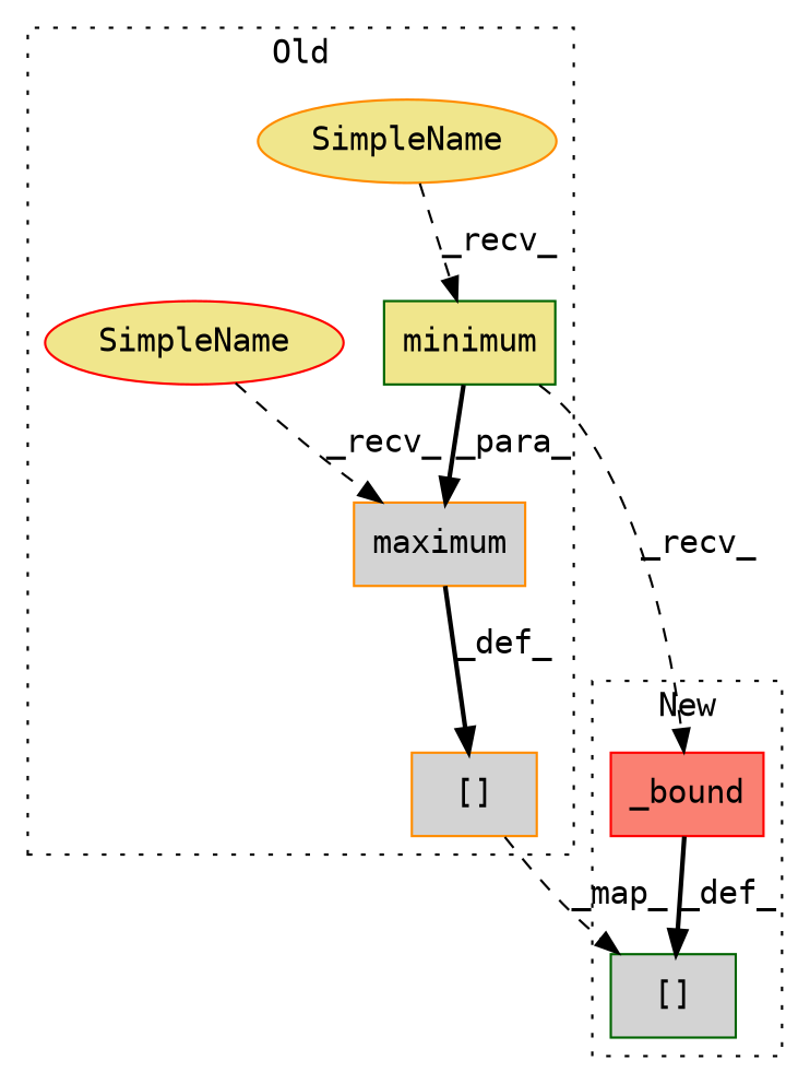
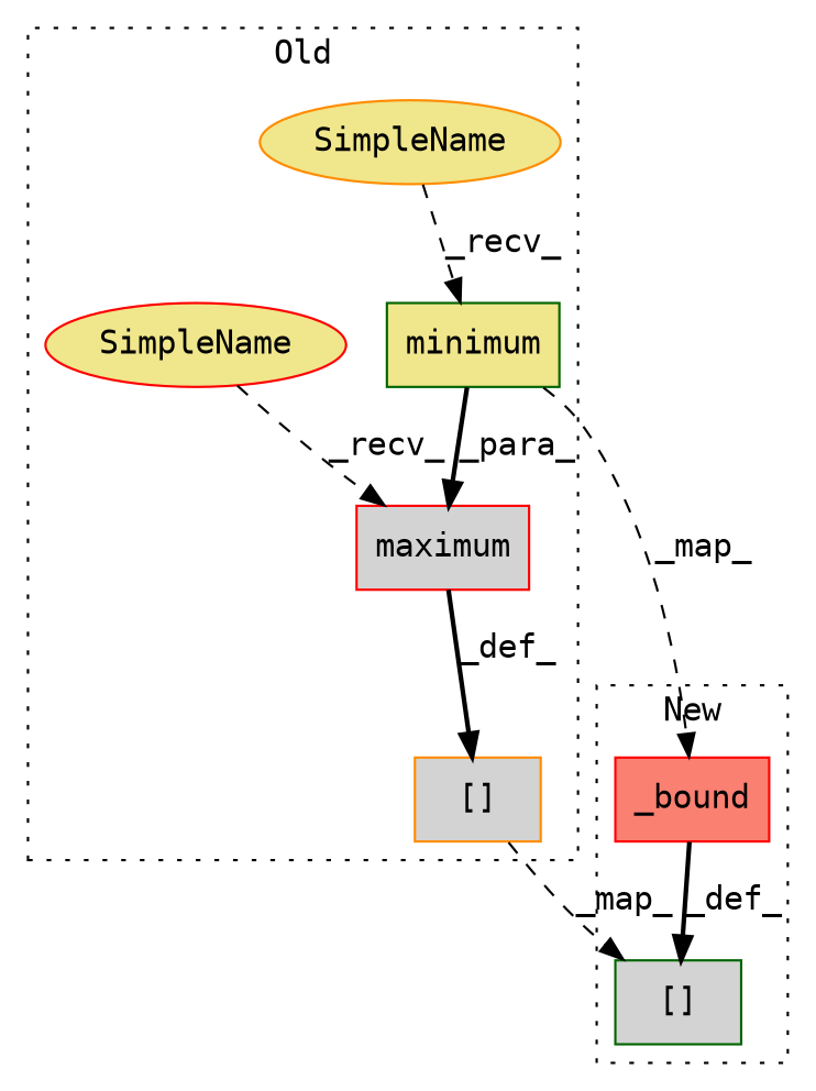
  digraph {
    fontname="DejaVu Sans Mono"
    node [a=32 color=darkorange fillcolor=khaki fontname="DejaVu Sans Mono" l="8,1" shape=box style=filled]
    edge [fontname="DejaVu Sans Mono" style=dashed]
    n1 [color=darkgreen label=minimum s="2146,2184"]
    n2 [a=2 fillcolor=lightgrey l="12,1" label="[]" s="2094,2107"]
-   n3 [fillcolor=lightgrey label=maximum s="2115,2185"]
+   n3 [color=red fillcolor=lightgrey label=maximum s="2115,2185"]
    n4 [a=42 color=red l=5 label=SimpleName s=2109 shape=ellipse]
    n5 [a=42 l=5 label=SimpleName s=2140 shape=ellipse]
    n6 [color=red fillcolor=salmon l="7,1" label=_bound s="2080,2134"]
    n7 [a=2 color=darkgreen fillcolor=lightgrey l="12,1" label="[]" s="2060,2073"]
    subgraph cluster_1 {
      label=Old
      style=dotted
      n1
      n2
      n3
      n4
      n5
    }
    subgraph cluster_2 {
      label=New
      style=dotted
      n6
      n7
    }
    n1 -> n3 [label=_para_ style=bold]
-   n1 -> n6 [label=_recv_]
+   n1 -> n6 [label=_map_]
    n2 -> n7 [label=_map_]
    n3 -> n2 [label=_def_ style=bold]
    n4 -> n3 [label=_recv_]
    n5 -> n1 [label=_recv_]
    n6 -> n7 [label=_def_ style=bold]
  }
